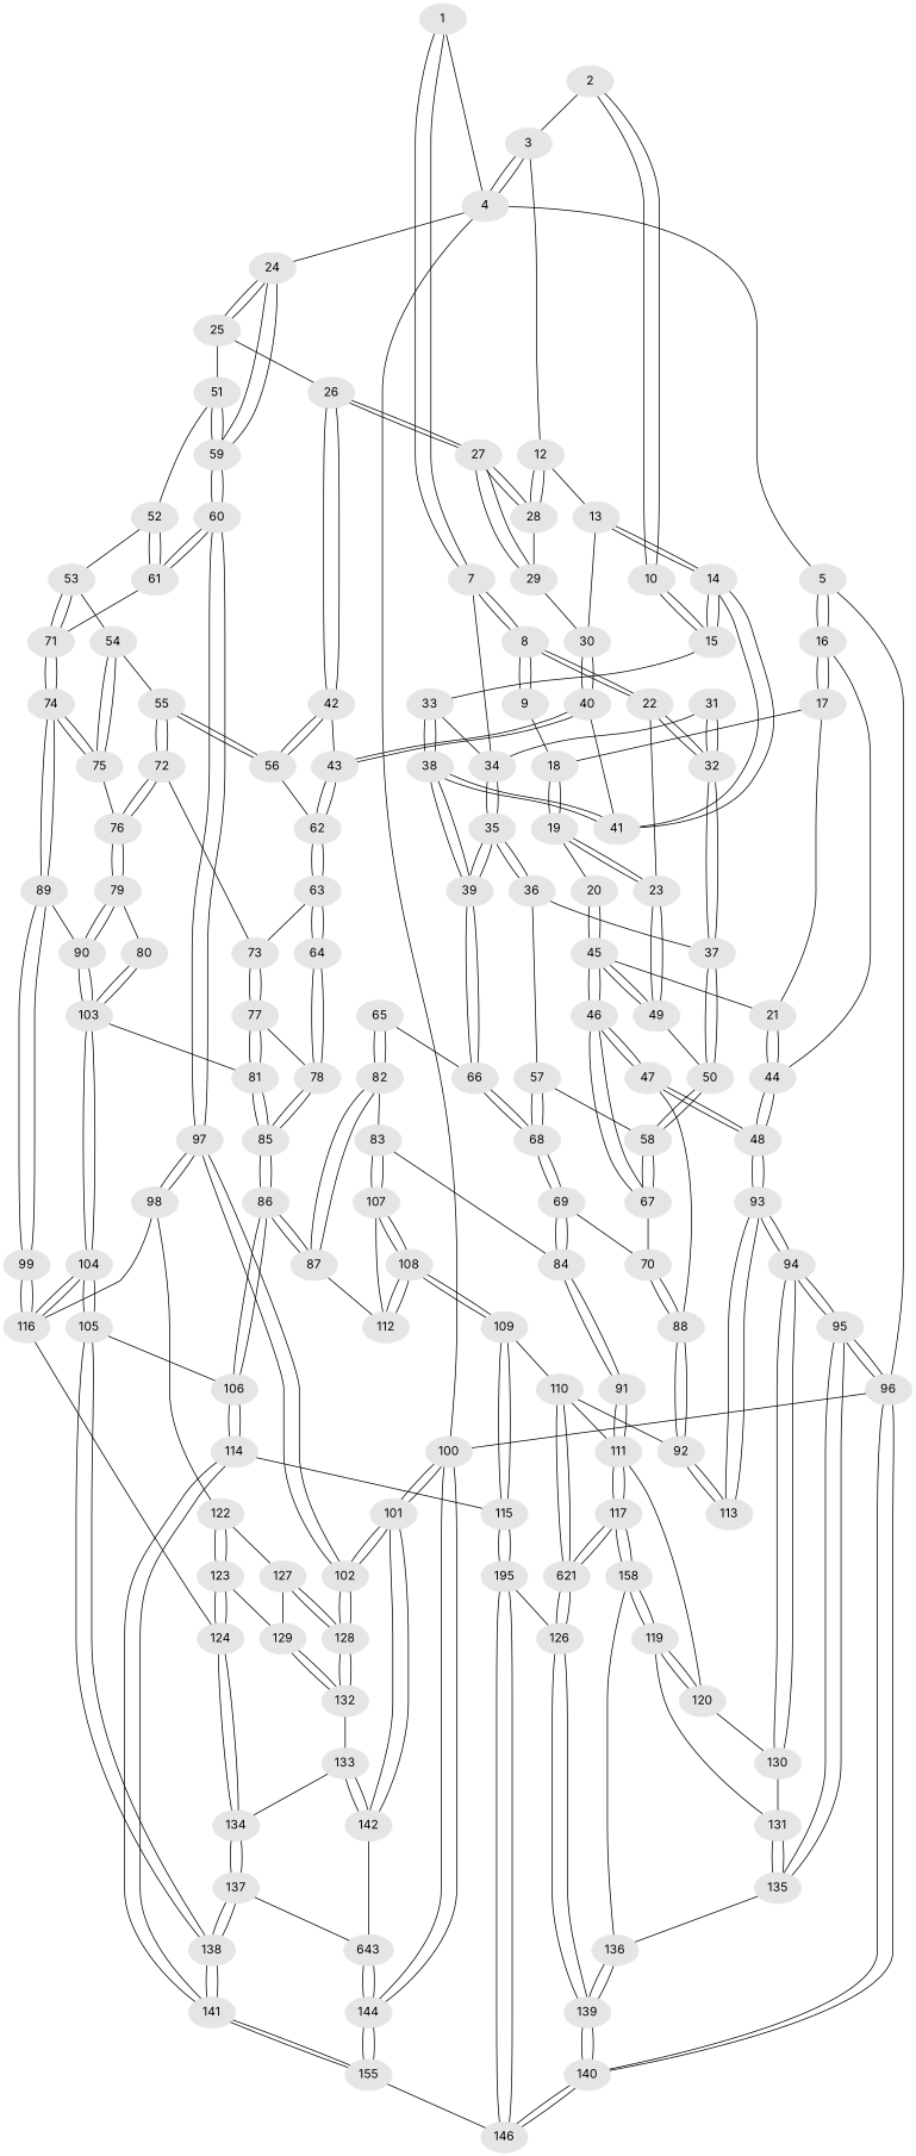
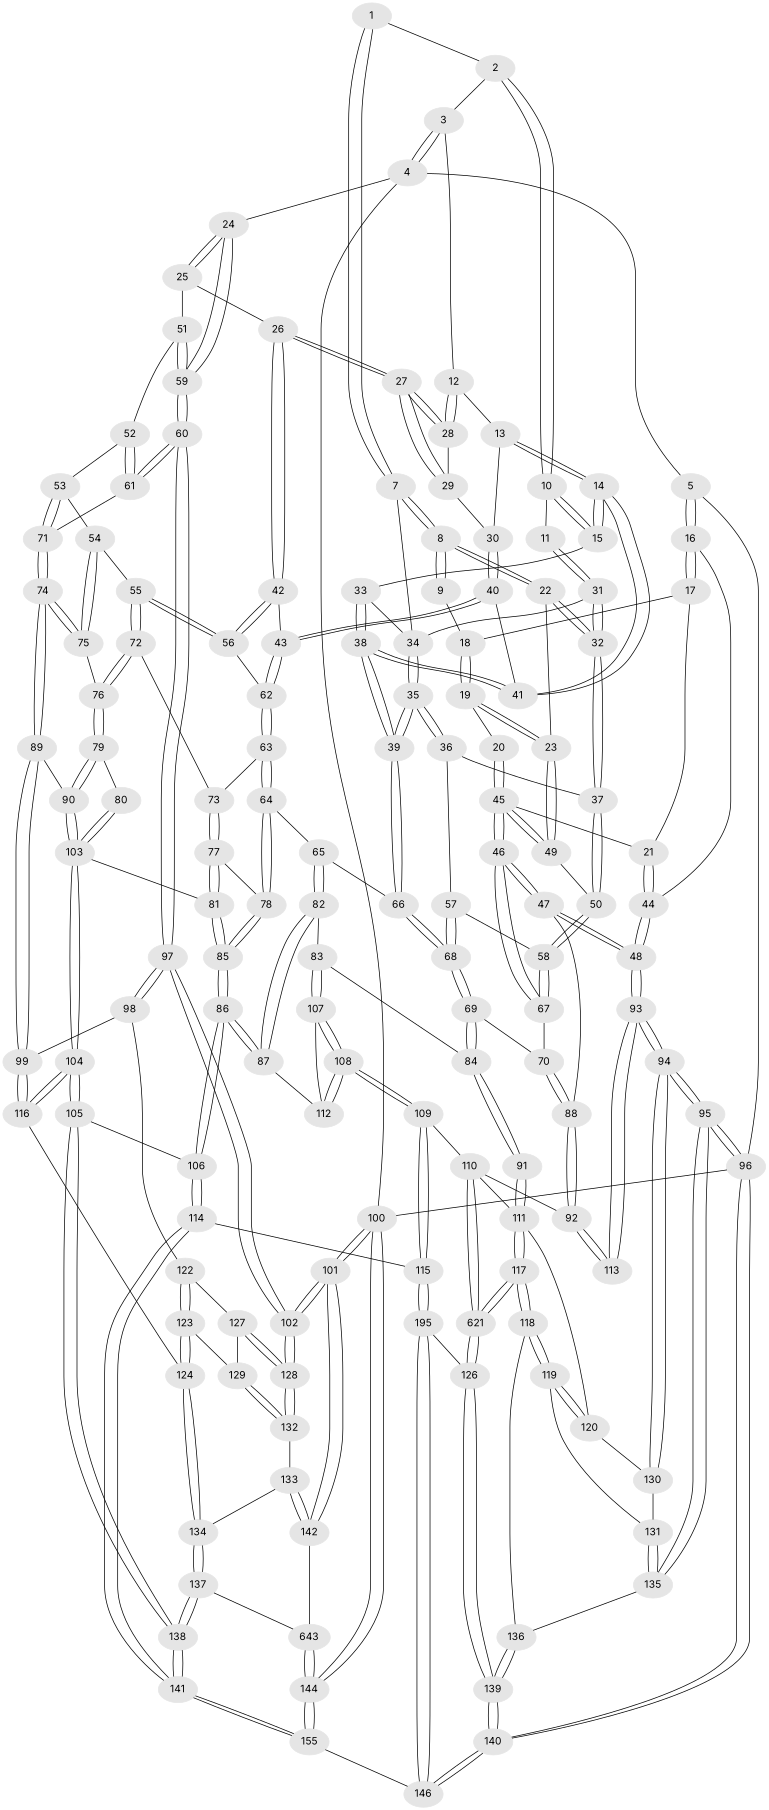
  graph {
    fontname=Inter
    node [color=gray90 fontname=Inter style=filled]
    edge [fontname=Inter]
    1
    2
    7
    3
    10
    8
    34
    4
    12
+   11
    15
    5
    24
    100
    13
    28
    16
    96
    25
    59
    101
    144
    17
    44
    140
    9
    18
    22
    31
    23
    32
    19
    33
    14
    30
    29
    41
    40
    38
    21
    48
    20
    45
    49
    46
    37
    50
    26
    51
    60
    27
    42
    52
    43
    56
    35
    39
    36
    57
    66
    58
    68
    62
    63
    93
    47
    67
    88
    70
    92
    113
    94
    53
    61
    54
    71
    55
    75
    74
    72
    76
    73
    69
    97
    98
    102
    64
    65
    78
    77
    82
    85
    83
    87
    84
    91
    89
    79
    81
    90
    99
    80
    86
    103
    104
    107
    112
    108
    111
    106
    114
    116
    117
    120
    95
    130
    135
    131
    136
    146
    122
    128
    123
    127
    124
    142
    n127 [label=155]
    n128 [label=643]
    132
    105
    138
    141
    115
    109
    110
    n136 [label=621]
    n137 [label=195]
    126
-   118 [label=158]
+   118
    134
    119
    139
    129
    137
    133
-   1 -- 4
+   1 -- 2
    1 -- 7
    1 -- 7
    2 -- 3
    2 -- 10
    2 -- 10
    7 -- 8
    7 -- 8
    7 -- 34
    3 -- 4
    3 -- 4
    3 -- 12
+   10 -- 11
    10 -- 15
    10 -- 15
    8 -- 9
    8 -- 9
    8 -- 22
    8 -- 22
    34 -- 35
    34 -- 35
    4 -- 5
    4 -- 24
    4 -- 100
    12 -- 13
    12 -- 28
    12 -- 28
+   11 -- 31
+   11 -- 31
    15 -- 33
    5 -- 16
    5 -- 16
    5 -- 96
    24 -- 25
    24 -- 25
    24 -- 59
    24 -- 59
    100 -- 101
    100 -- 101
    100 -- 144
    100 -- 144
    13 -- 14
    13 -- 14
    13 -- 30
    28 -- 29
    16 -- 17
    16 -- 17
    16 -- 44
    96 -- 100
    96 -- 140
    96 -- 140
    25 -- 26
    25 -- 51
    59 -- 60
    59 -- 60
    101 -- 102
    101 -- 102
    101 -- 142
    101 -- 142
    144 -- n127
    144 -- n127
    17 -- 18
    17 -- 21
    44 -- 48
    44 -- 48
    140 -- 146
    140 -- 146
    9 -- 18
    18 -- 19
    18 -- 19
    22 -- 23
    22 -- 32
    22 -- 32
    31 -- 34
    31 -- 32
    31 -- 32
    23 -- 49
    23 -- 49
    32 -- 37
    32 -- 37
    19 -- 23
    19 -- 23
    19 -- 20
    33 -- 34
    33 -- 38
    33 -- 38
    14 -- 15
    14 -- 15
    14 -- 41
    14 -- 41
    30 -- 40
    30 -- 40
    29 -- 30
    40 -- 41
    40 -- 43
    40 -- 43
    38 -- 41
    38 -- 41
    38 -- 39
    38 -- 39
    21 -- 44
    21 -- 44
    48 -- 93
    48 -- 93
    20 -- 45
    20 -- 45
    45 -- 21
    45 -- 49
    45 -- 49
    45 -- 46
    45 -- 46
    49 -- 50
    46 -- 47
    46 -- 47
    46 -- 67
    46 -- 67
    37 -- 50
    37 -- 50
    50 -- 58
    50 -- 58
    26 -- 27
    26 -- 27
    26 -- 42
    26 -- 42
    51 -- 59
    51 -- 59
    51 -- 52
    60 -- 61
    60 -- 61
    60 -- 97
    60 -- 97
    27 -- 28
    27 -- 28
    27 -- 29
    27 -- 29
    42 -- 43
    42 -- 56
    42 -- 56
    52 -- 53
    52 -- 61
    52 -- 61
    43 -- 62
    43 -- 62
    56 -- 62
    35 -- 39
    35 -- 39
    35 -- 36
    35 -- 36
    39 -- 66
    39 -- 66
    36 -- 37
    36 -- 57
    57 -- 58
    57 -- 68
    57 -- 68
    66 -- 68
    66 -- 68
    58 -- 67
    58 -- 67
    68 -- 69
    68 -- 69
    62 -- 63
    62 -- 63
    63 -- 73
    63 -- 64
    63 -- 64
    93 -- 113
    93 -- 113
    93 -- 94
    93 -- 94
    47 -- 48
    47 -- 48
    47 -- 88
    67 -- 70
    88 -- 92
    88 -- 92
    70 -- 88
    70 -- 88
    92 -- 113
    92 -- 113
    94 -- 95
    94 -- 95
    94 -- 130
    94 -- 130
    53 -- 54
    53 -- 71
    53 -- 71
    61 -- 71
    54 -- 55
    54 -- 75
    54 -- 75
    71 -- 74
    71 -- 74
    55 -- 56
    55 -- 56
    55 -- 72
    55 -- 72
    75 -- 76
    74 -- 75
    74 -- 75
    74 -- 89
    74 -- 89
    72 -- 76
    72 -- 76
    72 -- 73
    76 -- 79
    76 -- 79
    73 -- 77
    73 -- 77
    69 -- 70
    69 -- 84
    69 -- 84
    97 -- 98
    97 -- 98
    97 -- 102
    97 -- 102
-   98 -- 116
+   98 -- 99
    98 -- 122
    102 -- 128
    102 -- 128
+   64 -- 65
    64 -- 78
    64 -- 78
    65 -- 66
    65 -- 82
    65 -- 82
    78 -- 85
    78 -- 85
    77 -- 78
    77 -- 81
    77 -- 81
    82 -- 83
    82 -- 87
    82 -- 87
    85 -- 86
    85 -- 86
    83 -- 84
    83 -- 107
    83 -- 107
    87 -- 112
    84 -- 91
    84 -- 91
    91 -- 111
    91 -- 111
    89 -- 90
    89 -- 99
    89 -- 99
    79 -- 90
    79 -- 90
    79 -- 80
    81 -- 85
    81 -- 85
    90 -- 103
    90 -- 103
    99 -- 116
    99 -- 116
    80 -- 103
    80 -- 103
    86 -- 87
    86 -- 87
    86 -- 106
    86 -- 106
    103 -- 81
    103 -- 104
    103 -- 104
    104 -- 116
    104 -- 116
    104 -- 105
    104 -- 105
    107 -- 112
    107 -- 108
    107 -- 108
    108 -- 112
    108 -- 112
    108 -- 109
    108 -- 109
    111 -- 117
    111 -- 117
    111 -- 120
    106 -- 114
    106 -- 114
    114 -- 141
    114 -- 141
    114 -- 115
    116 -- 124
    117 -- n136
    117 -- n136
    117 -- 118
    117 -- 118
    120 -- 130
    95 -- 96
    95 -- 96
    95 -- 135
    95 -- 135
    130 -- 131
    135 -- 136
    131 -- 135
    131 -- 135
    136 -- 139
    136 -- 139
    122 -- 123
    122 -- 123
    122 -- 127
    128 -- 132
    128 -- 132
    123 -- 124
    123 -- 124
    123 -- 129
    127 -- 128
    127 -- 128
    127 -- 129
    124 -- 134
    124 -- 134
    142 -- n128
    n127 -- 146
    n128 -- 144
    n128 -- 144
    132 -- 133
    105 -- 106
    105 -- 138
    105 -- 138
    138 -- 141
    138 -- 141
    141 -- n127
    141 -- n127
    115 -- n137
    115 -- n137
    109 -- 115
    109 -- 115
    109 -- 110
    110 -- 92
    110 -- 111
    110 -- n136
    110 -- n136
    n136 -- 126
    n136 -- 126
    n137 -- 146
    n137 -- 146
    n137 -- 126
    126 -- 139
    126 -- 139
    118 -- 136
    118 -- 119
    118 -- 119
    134 -- 137
    134 -- 137
    119 -- 120
    119 -- 120
    119 -- 131
    139 -- 140
    139 -- 140
    129 -- 132
    129 -- 132
    137 -- n128
    137 -- 138
    137 -- 138
    133 -- 142
    133 -- 142
    133 -- 134
  }
